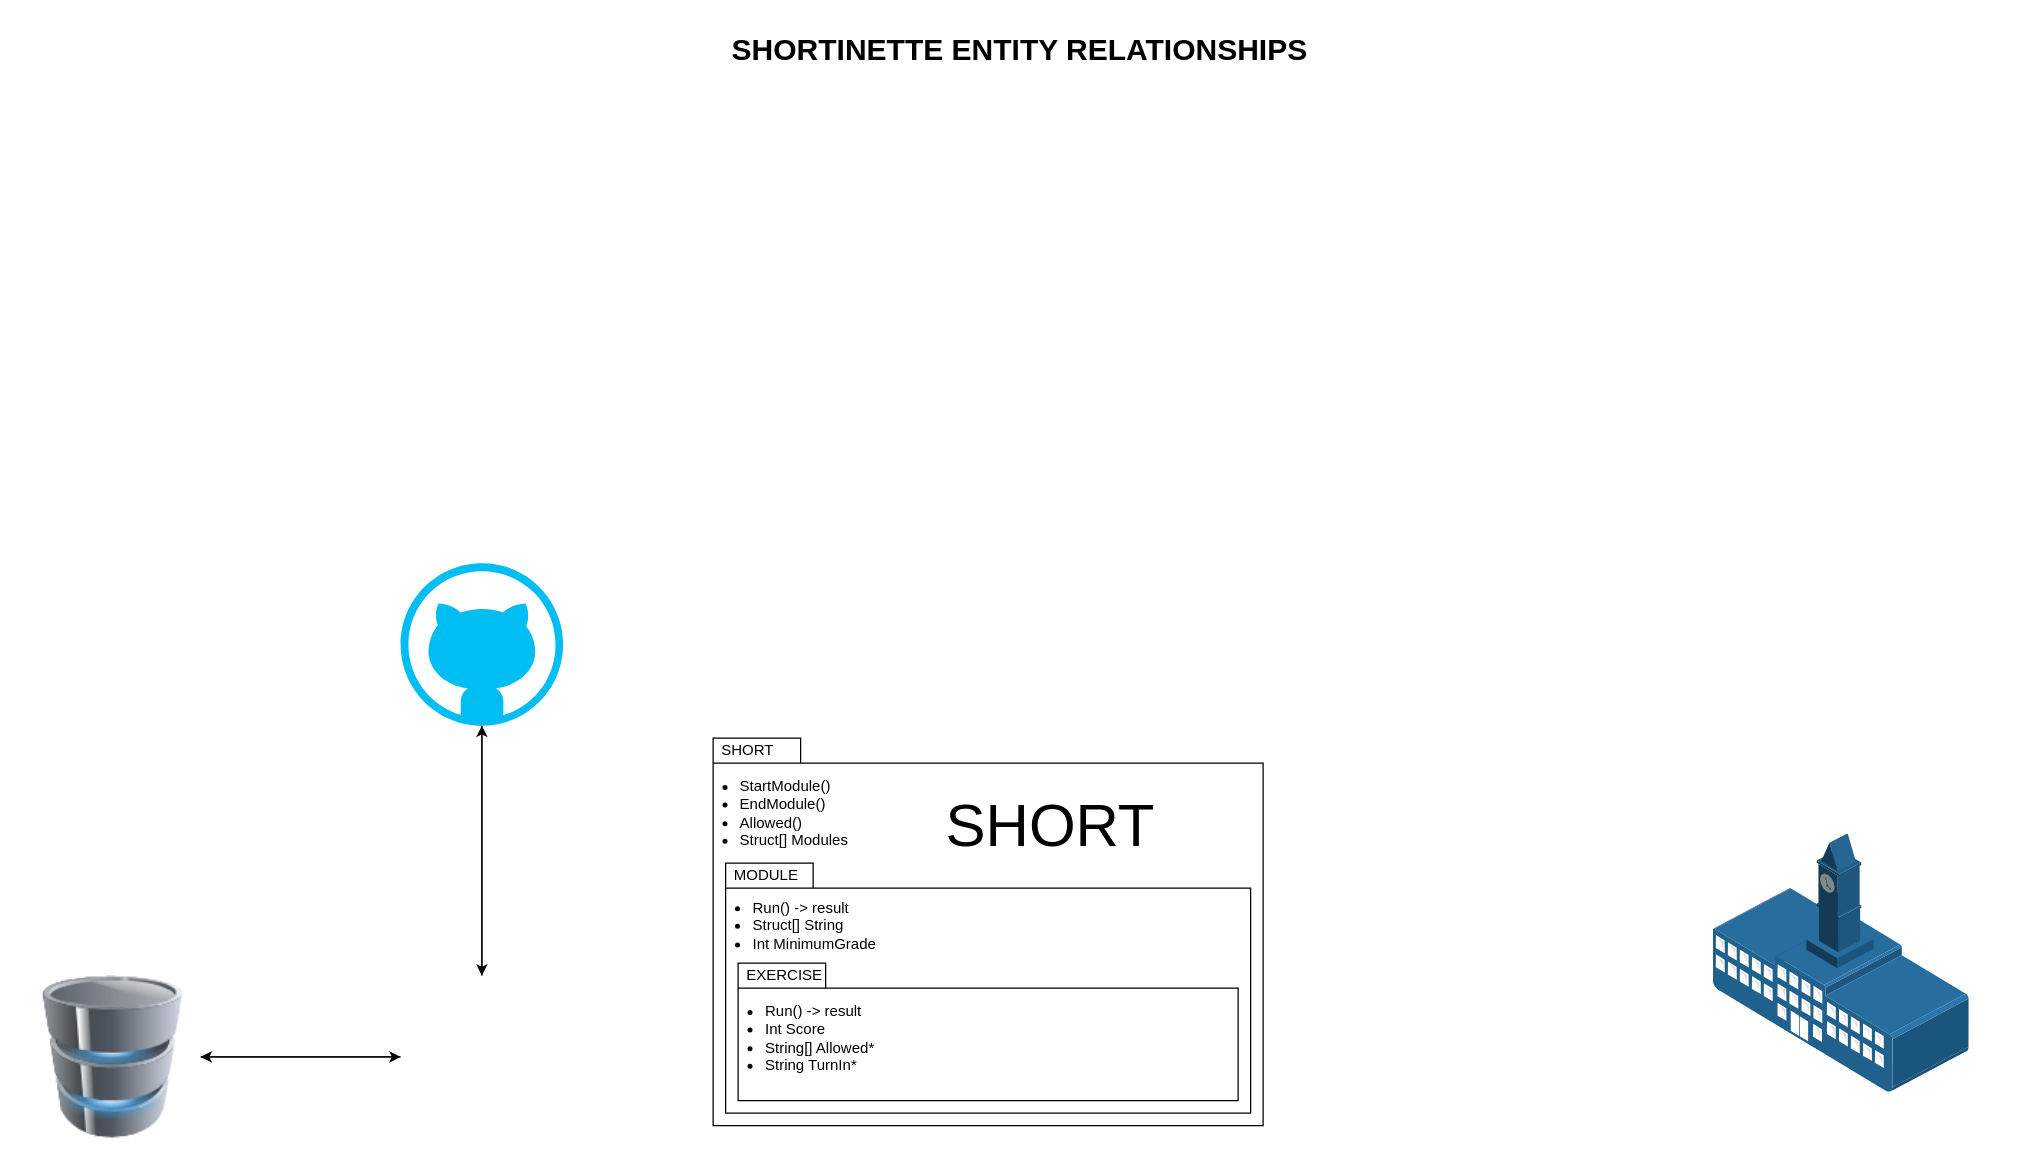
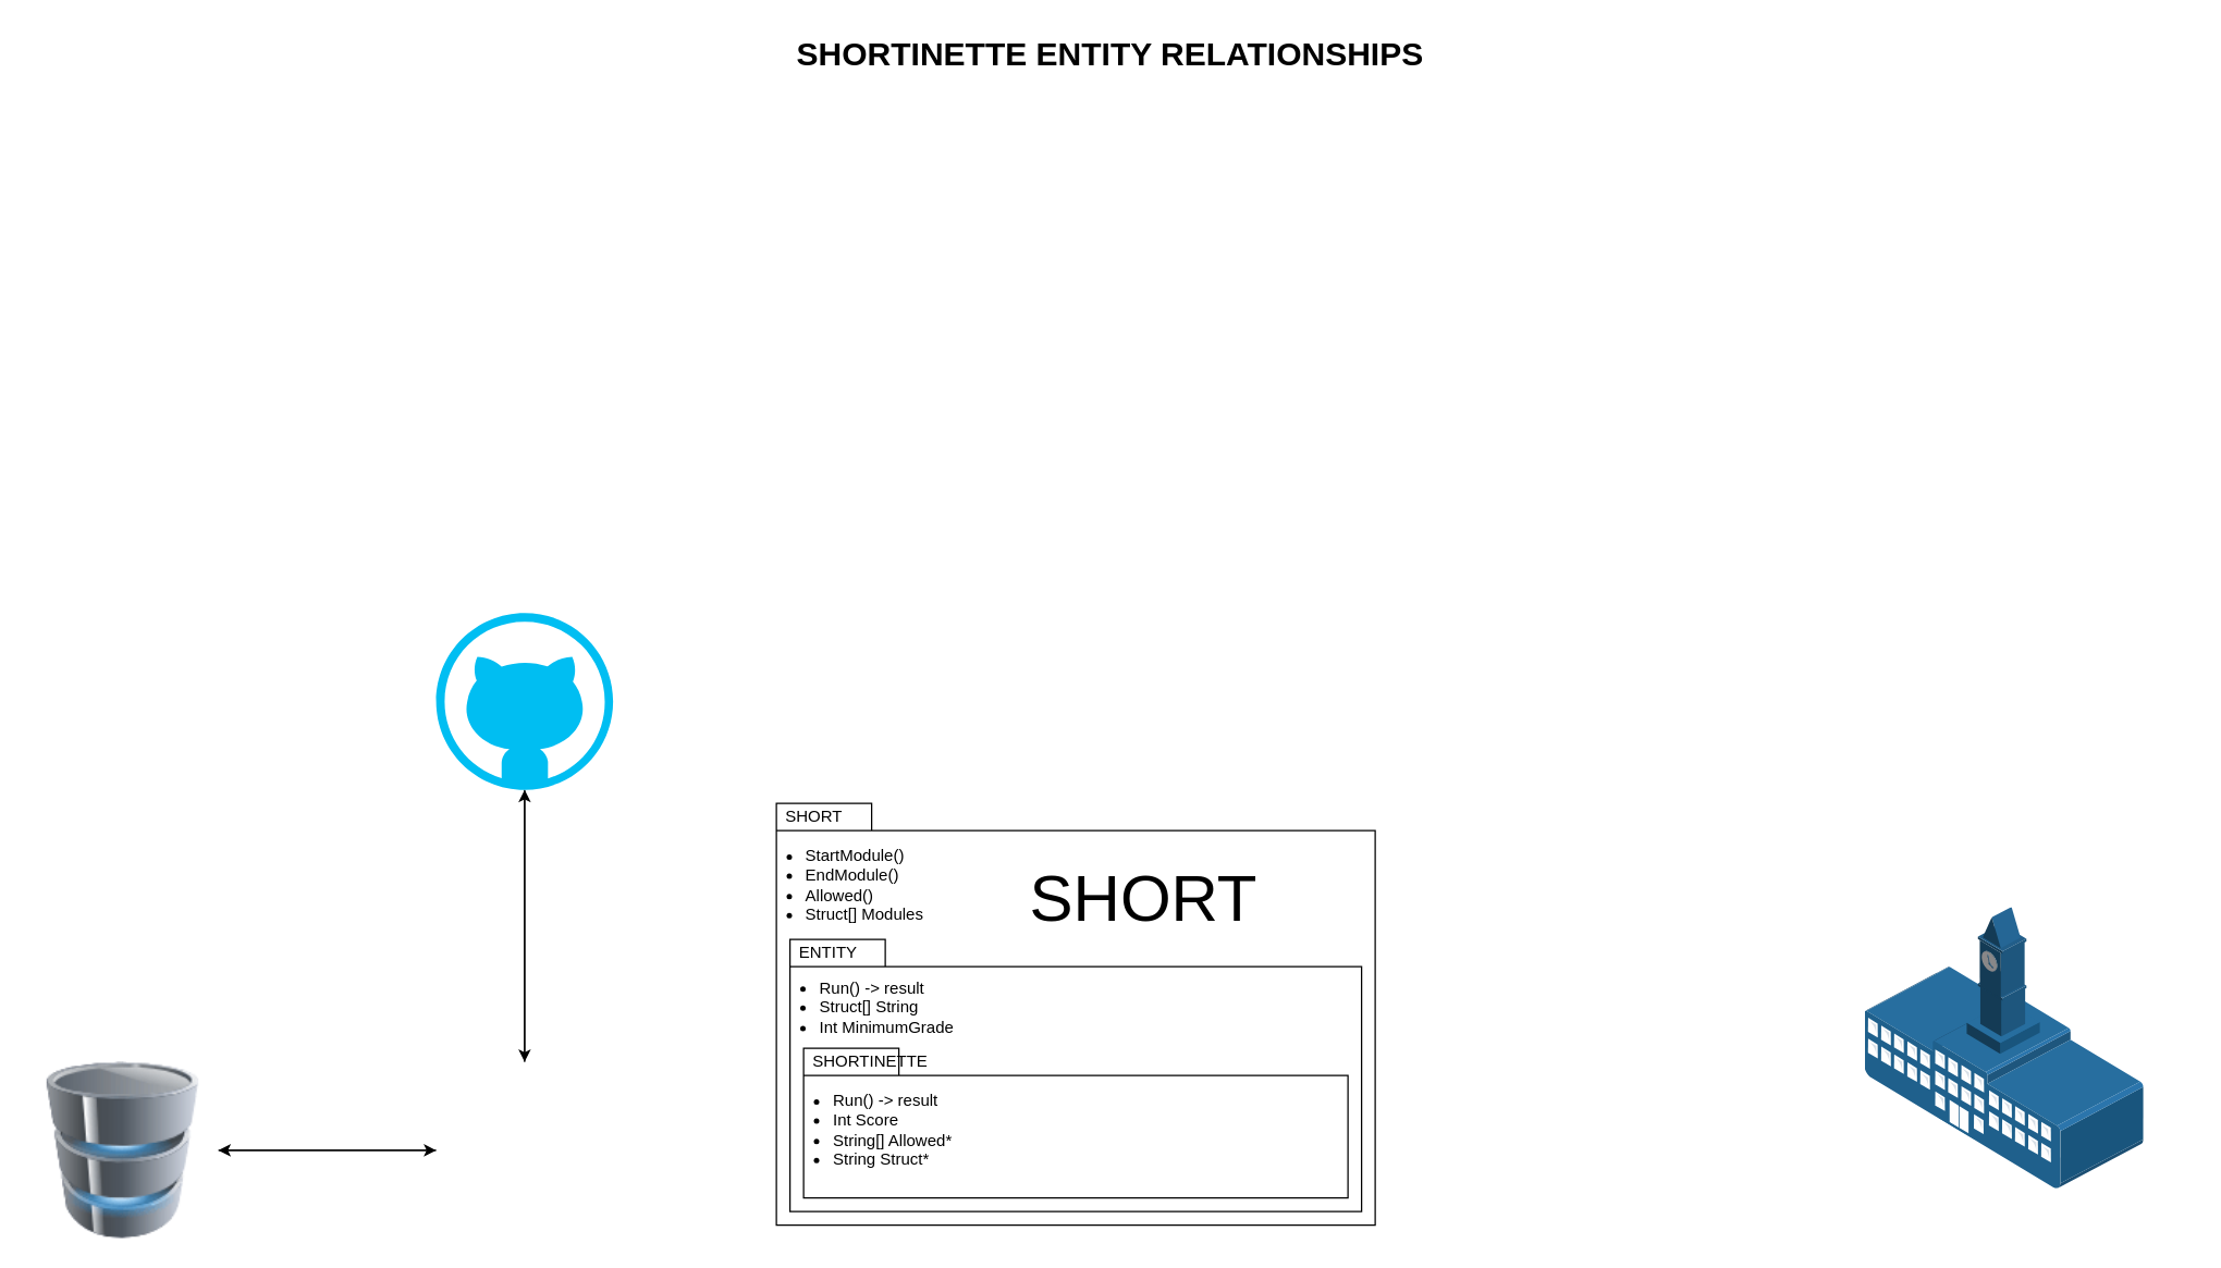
  <mxCell id="0" style=";html=1;" />
  <mxCell id="1" style=";html=1;" parent="0" />
  <mxCell id="2" value="SHORTINETTE ENTITY RELATIONSHIPS" style="text;strokeColor=none;fillColor=none;html=1;fontSize=24;fontStyle=1;verticalAlign=middle;align=center;" parent="1" vertex="1"><mxGeometry x="20" y="20" width="1590" height="40" as="geometry" /></mxCell>
  <mxCell id="3" style="edgeStyle=orthogonalEdgeStyle;rounded=0;orthogonalLoop=1;jettySize=auto;html=1;entryX=0.5;entryY=0;entryDx=0;entryDy=0;" edge="1" parent="1" source="4" target="7"><mxGeometry relative="1" as="geometry" /></mxCell>
  <mxCell id="4" value="" style="verticalLabelPosition=bottom;html=1;verticalAlign=top;align=center;strokeColor=none;fillColor=#00BEF2;shape=mxgraph.azure.github_code;pointerEvents=1;" vertex="1" parent="1"><mxGeometry x="320" y="450" width="130" height="130" as="geometry" /></mxCell>
  <mxCell id="5" style="edgeStyle=orthogonalEdgeStyle;rounded=0;orthogonalLoop=1;jettySize=auto;html=1;" edge="1" parent="1" source="6" target="7"><mxGeometry relative="1" as="geometry" /></mxCell>
  <mxCell id="6" value="" style="image;html=1;image=img/lib/clip_art/computers/Database_128x128.png;points=[[0,0,0,0,0],[0,0.25,0,0,0],[0,0.5,0,0,0],[0,0.75,0,0,0],[0,1,0,0,0],[0.25,0,0,0,0],[0.25,1,0,0,0],[0.5,0,0,0,0],[0.5,1,0,0,0],[0.75,0,0,0,0],[0.75,1,0,0,0],[1,0,0,0,0],[1,0.25,0,0,0],[1,0.5,0,0,0],[1,0.75,0,0,0],[1,1,0,0,0]];" vertex="1" parent="1"><mxGeometry x="20" y="780" width="140" height="130" as="geometry" /></mxCell>
  <mxCell id="7" value="" style="shape=image;html=1;verticalAlign=top;verticalLabelPosition=bottom;labelBackgroundColor=#ffffff;imageAspect=0;aspect=fixed;image=https://cdn4.iconfinder.com/data/icons/success-filloutline/64/brain-think-brainstorm-creative-idea-128.png" vertex="1" parent="1"><mxGeometry x="320" y="780" width="130" height="130" as="geometry" /></mxCell>
  <mxCell id="8" style="edgeStyle=orthogonalEdgeStyle;rounded=0;orthogonalLoop=1;jettySize=auto;html=1;entryX=0.5;entryY=1;entryDx=0;entryDy=0;entryPerimeter=0;" edge="1" parent="1" source="7" target="4"><mxGeometry relative="1" as="geometry" /></mxCell>
  <mxCell id="9" style="edgeStyle=orthogonalEdgeStyle;rounded=0;orthogonalLoop=1;jettySize=auto;html=1;entryX=1;entryY=0.5;entryDx=0;entryDy=0;entryPerimeter=0;" edge="1" parent="1" source="7" target="6"><mxGeometry relative="1" as="geometry" /></mxCell>
  <mxCell id="10" value="" style="image;points=[];aspect=fixed;html=1;align=center;shadow=0;dashed=0;image=img/lib/allied_telesis/buildings/School_Building.svg;" vertex="1" parent="1"><mxGeometry x="1370" y="666.38" width="205" height="207.24" as="geometry" /></mxCell>
  <mxCell id="11" value="SHORT" style="shape=folder;xSize=90;align=left;spacingLeft=10;align=left;verticalAlign=top;spacingLeft=5;spacingTop=-4;tabWidth=70;tabHeight=20;tabPosition=left;html=1;recursiveResize=0;" vertex="1" parent="1"><mxGeometry x="570" y="590" width="440" height="310" as="geometry" /></mxCell>
- <mxCell id="12" value="MODULE" style="shape=folder;xSize=90;align=left;spacingLeft=10;align=left;verticalAlign=top;spacingLeft=5;spacingTop=-4;tabWidth=70;tabHeight=20;tabPosition=left;html=1;recursiveResize=0;" vertex="1" parent="1"><mxGeometry x="580" y="690" width="420" height="200" as="geometry" /></mxCell>
- <mxCell id="13" value="EXERCISE" style="shape=folder;xSize=90;align=left;spacingLeft=10;align=left;verticalAlign=top;spacingLeft=5;spacingTop=-4;tabWidth=70;tabHeight=20;tabPosition=left;html=1;recursiveResize=0;" vertex="1" parent="1"><mxGeometry x="590" y="770" width="400" height="110" as="geometry" /></mxCell>
+ <mxCell id="12" value="ENTITY" style="shape=folder;xSize=90;align=left;spacingLeft=10;align=left;verticalAlign=top;spacingLeft=5;spacingTop=-4;tabWidth=70;tabHeight=20;tabPosition=left;html=1;recursiveResize=0;" vertex="1" parent="1"><mxGeometry x="580" y="690" width="420" height="200" as="geometry" /></mxCell>
+ <mxCell id="13" value="SHORTINETTE" style="shape=folder;xSize=90;align=left;spacingLeft=10;align=left;verticalAlign=top;spacingLeft=5;spacingTop=-4;tabWidth=70;tabHeight=20;tabPosition=left;html=1;recursiveResize=0;" vertex="1" parent="1"><mxGeometry x="590" y="770" width="400" height="110" as="geometry" /></mxCell>
  <mxCell id="14" value="&lt;ul&gt;&lt;li style=&quot;text-align: left;&quot;&gt;StartModule()&lt;/li&gt;&lt;li style=&quot;text-align: left;&quot;&gt;EndModule()&lt;/li&gt;&lt;li style=&quot;text-align: left;&quot;&gt;Allowed()&lt;/li&gt;&lt;li style=&quot;text-align: left;&quot;&gt;Struct[] Modules&lt;/li&gt;&lt;/ul&gt;" style="text;strokeColor=none;align=center;fillColor=none;html=1;verticalAlign=middle;whiteSpace=wrap;rounded=0;" vertex="1" parent="1"><mxGeometry x="540" y="610" width="150" height="80" as="geometry" /></mxCell>
  <mxCell id="15" value="&lt;ul&gt;&lt;li style=&quot;&quot;&gt;Run() -&amp;gt; result&lt;/li&gt;&lt;li style=&quot;&quot;&gt;Struct[] String&lt;/li&gt;&lt;li style=&quot;&quot;&gt;Int MinimumGrade&lt;/li&gt;&lt;/ul&gt;" style="text;strokeColor=none;align=left;fillColor=none;html=1;verticalAlign=middle;whiteSpace=wrap;rounded=0;" vertex="1" parent="1"><mxGeometry x="560" y="710" width="150" height="60" as="geometry" /></mxCell>
- <mxCell id="16" value="&lt;ul&gt;&lt;li style=&quot;&quot;&gt;Run() -&amp;gt; result&lt;/li&gt;&lt;li style=&quot;&quot;&gt;Int Score&lt;/li&gt;&lt;li style=&quot;&quot;&gt;String[] Allowed*&lt;/li&gt;&lt;li style=&quot;&quot;&gt;String TurnIn*&lt;/li&gt;&lt;/ul&gt;" style="text;strokeColor=none;align=left;fillColor=none;html=1;verticalAlign=middle;whiteSpace=wrap;rounded=0;" vertex="1" parent="1"><mxGeometry x="570" y="800" width="140" height="60" as="geometry" /></mxCell>
+ <mxCell id="16" value="&lt;ul&gt;&lt;li style=&quot;&quot;&gt;Run() -&amp;gt; result&lt;/li&gt;&lt;li style=&quot;&quot;&gt;Int Score&lt;/li&gt;&lt;li style=&quot;&quot;&gt;String[] Allowed*&lt;/li&gt;&lt;li style=&quot;&quot;&gt;String Struct*&lt;/li&gt;&lt;/ul&gt;" style="text;strokeColor=none;align=left;fillColor=none;html=1;verticalAlign=middle;whiteSpace=wrap;rounded=0;" vertex="1" parent="1"><mxGeometry x="570" y="800" width="140" height="60" as="geometry" /></mxCell>
  <mxCell id="17" value="&lt;font style=&quot;font-size: 48px;&quot;&gt;SHORT&lt;/font&gt;" style="text;strokeColor=none;align=center;fillColor=none;html=1;verticalAlign=middle;whiteSpace=wrap;rounded=0;" vertex="1" parent="1"><mxGeometry x="690" y="620" width="300" height="80" as="geometry" /></mxCell>
